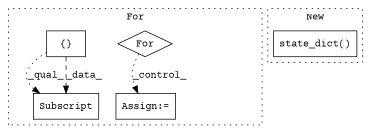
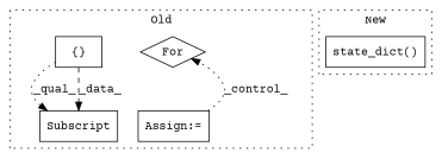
  digraph {
    fontname="Courier Prime"
    node [fontname="Courier Prime" shape=box]
    edge [fontname="Courier Prime" style=dotted]
    n1 [a=107 l="4,14" label=For s="29215,29259" shape=diamond]
    n2 [a=68 l=3 label="Assign:=" s=29353]
    n3 [a=63 l="29,0" label=Subscript s="29324,0"]
    n4 [a=95 l="14,11" label="{}" s="28925,29063"]
    n5 [a=75 l=22 label="state_dict()" s=26585]
    subgraph cluster_1 {
-     label=For
+     label=Old
      style=dotted
      n1
      n2
      n3
      n4
    }
    subgraph cluster_2 {
      label=New
      style=dotted
      n5
    }
-   n1 -> n2 [label=_control_]
+   n2 -> n1 [label=_control_]
    n4 -> n3 [label=_qual_]
    n4 -> n3 [label=_data_ style=dashed]
  }
